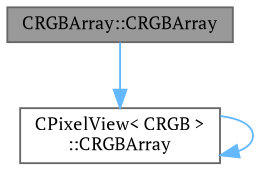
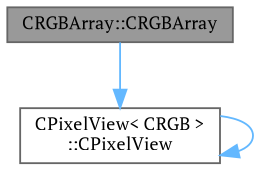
  digraph {
    rankdir=TB
    fontname="PT Serif"
    node [fontname="PT Serif" fontsize=10 shape=box style=filled]
    edge [color=steelblue1 fontname="PT Serif" fontsize=10 labelfontname=Helvetica labelfontsize=10 style=solid]
    n1 [color=gray40 fillcolor=grey60 fontcolor=black height=0.2 label="CRGBArray::CRGBArray" width=0.4]
-   n2 [color=grey40 fillcolor=white height=0.2 label="CPixelView\< CRGB \>\l::CRGBArray" width=0.4]
+   n2 [color=grey40 fillcolor=white height=0.2 label="CPixelView\< CRGB \>\l::CPixelView" width=0.4]
    n1 -> n2
    n2 -> n2
  }
